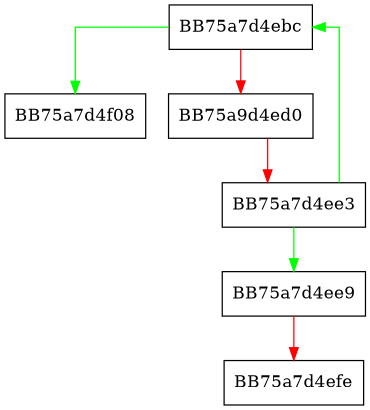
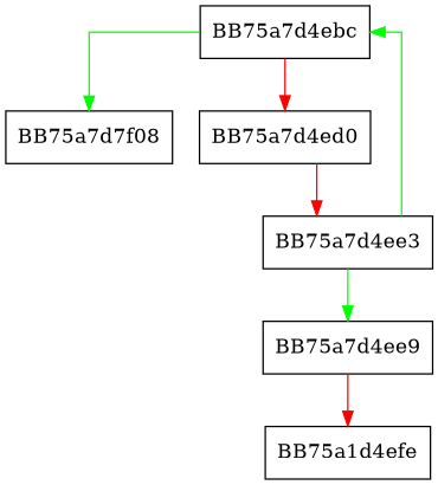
  digraph {
    splines=ortho
    node [shape=box]
    edge [color=green]
    BB75a7d4ebc
-   BB75a7d4f08
-   BB75a7d4ed0 [label=BB75a9d4ed0]
+   BB75a7d4f08 [label=BB75a7d7f08]
+   BB75a7d4ed0
    BB75a7d4ee3
    BB75a7d4ee9
-   BB75a7d4efe
+   BB75a7d4efe [label=BB75a1d4efe]
    BB75a7d4ebc -> BB75a7d4f08
    BB75a7d4ebc -> BB75a7d4ed0 [color=red]
    BB75a7d4ed0 -> BB75a7d4ee3 [color=red]
    BB75a7d4ee3 -> BB75a7d4ebc
    BB75a7d4ee3 -> BB75a7d4ee9
    BB75a7d4ee9 -> BB75a7d4efe [color=red]
  }
